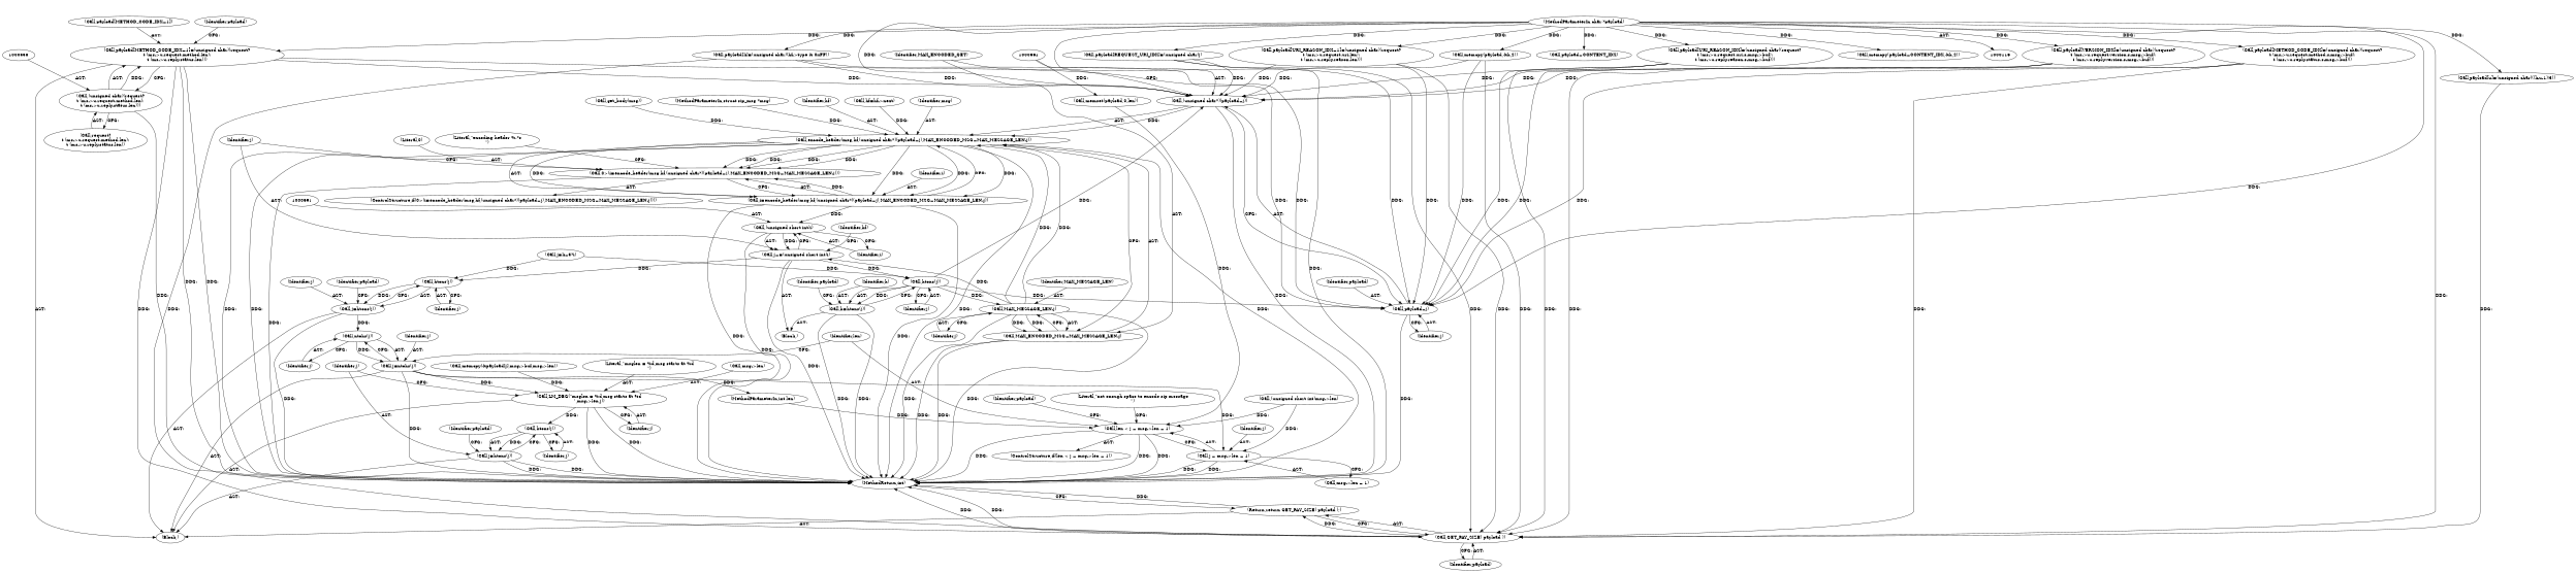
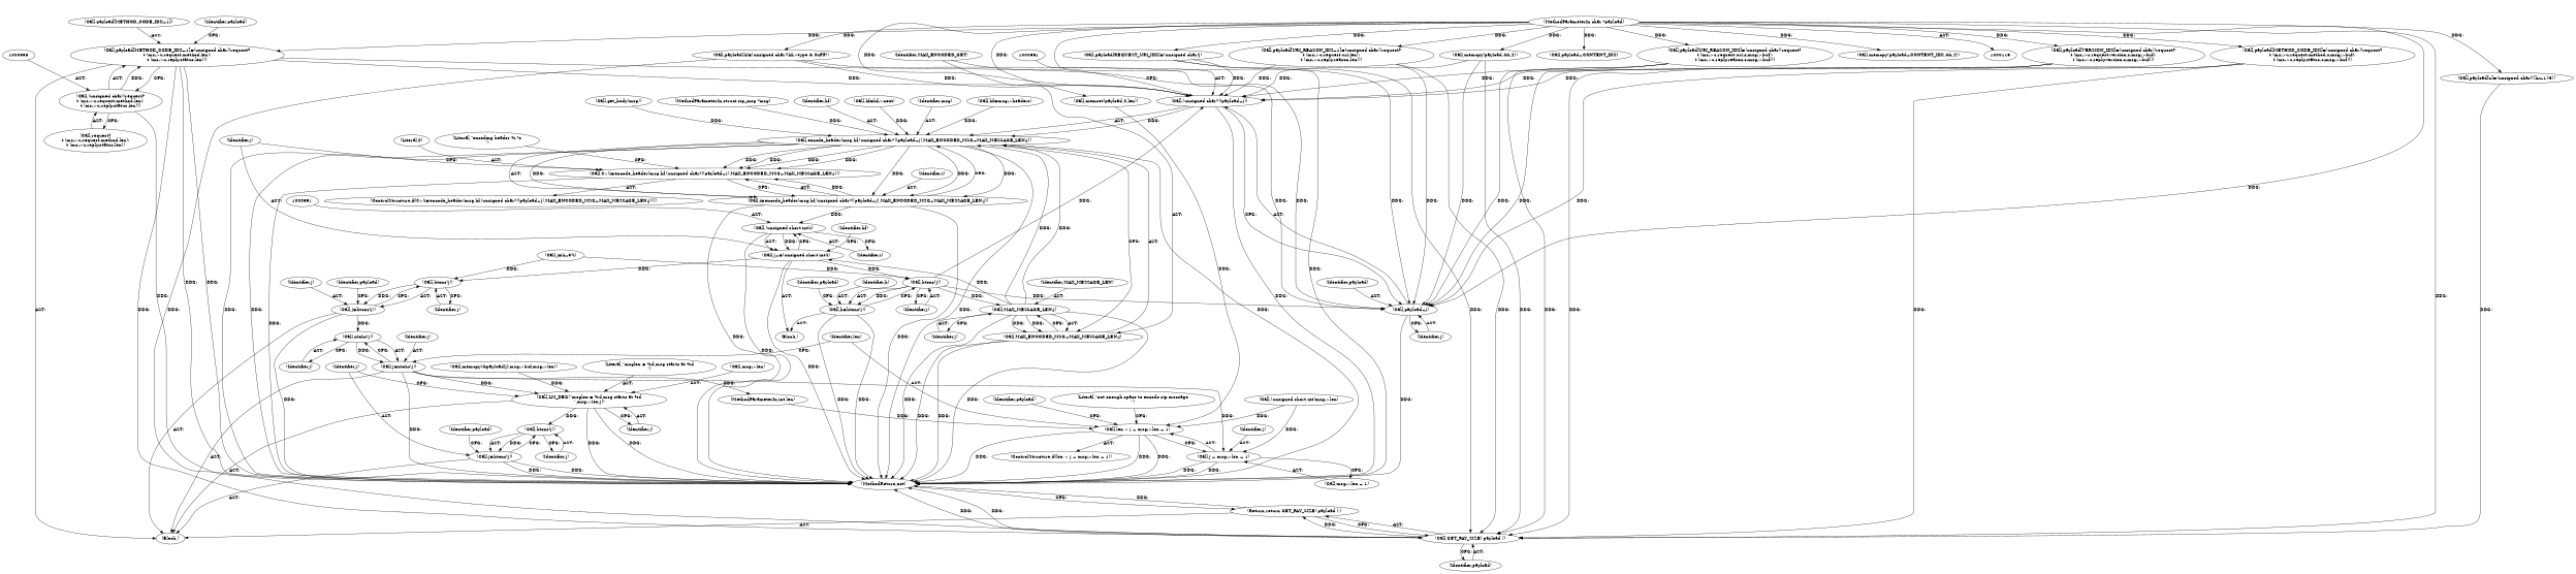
  digraph {
    n1 [label="(Call,payload[METHOD_CODE_IDX+1]=(unsigned char)(request?\n\t (ms->u.request.method.len):\n\t (ms->u.reply.status.len)))"]
    n2 [label="(Call,(unsigned char)(request?\n\t (ms->u.request.method.len):\n\t (ms->u.reply.status.len)))"]
    n3 [label="(Call,(unsigned char*)(payload+j))"]
    n4 [label="(Call,payload+j)"]
    n5 [label="(Call,GET_PAY_SIZE( payload ))"]
    n6 [label="(Block,)"]
-   n7 [label="(MethodReturn,int)"]
+   n7 [label="(MethodReturn,not)"]
    n8 [label="(Call,request?\n\t (ms->u.request.method.len):\n\t (ms->u.reply.status.len))"]
    n9 [label="(Call,encode_header(msg,hf,(unsigned char*)(payload+j),MAX_ENCODED_MSG+MAX_MESSAGE_LEN-j))"]
    n10 [label="(Identifier,j)"]
    n11 [label="(Return,return GET_PAY_SIZE( payload );)"]
    n12 [label="(Identifier,payload)"]
    n13 [label="(MethodParameterIn,char *payload)"]
    n14 [label="(Call,payload+CONTENT_IDX)"]
    n15 [label="(Call,memcpy(payload,&h,2))"]
    n16 [label="(Call,payload[VERSION_IDX]=(unsigned char)(request?\n\t (ms->u.request.version.s-msg->buf):\n\t (ms->u.reply.version.s-msg->buf)))"]
    n17 [label="(Call,payload[k]=(unsigned char)(hf->type & 0xFF))"]
    n18 [label="(Call,memset(payload,0,len))"]
    n19 [label="(Call,payload[u]=(unsigned char)((k-u-1)/3))"]
    n20 [label="(Call,memcpy(payload+CONTENT_IDX,&h,2))"]
    n21 [label="(Call,payload[URI_REASON_IDX+1]=(unsigned char)(request?\n\t (ms->u.request.uri.len):\n\t (ms->u.reply.reason.len)))"]
    n22 [label="(Call,payload[METHOD_CODE_IDX]=(unsigned char)(request?\n\t (ms->u.request.method.s-msg->buf):\n\t (ms->u.reply.status.s-msg->buf)))"]
    n23 [label="(Call,payload[URI_REASON_IDX]=(unsigned char)(request?\n\t (ms->u.request.uri.s-msg->buf):\n\t (ms->u.reply.reason.s-msg->buf)))"]
    n24 [label="(Call,payload[REQUEST_URI_IDX]=(unsigned char)j)"]
    1000116
    n26 [label="(Call,len < j + msg->len + 1)"]
    n27 [label="(Call,0>(i=encode_header(msg,hf,(unsigned char*)(payload+j),MAX_ENCODED_MSG+MAX_MESSAGE_LEN-j)))"]
    n28 [label="(Call,i=encode_header(msg,hf,(unsigned char*)(payload+j),MAX_ENCODED_MSG+MAX_MESSAGE_LEN-j))"]
    n29 [label="(Call,MAX_ENCODED_MSG+MAX_MESSAGE_LEN-j)"]
    n30 [label="(ControlStructure,if(0>(i=encode_header(msg,hf,(unsigned char*)(payload+j),MAX_ENCODED_MSG+MAX_MESSAGE_LEN-j))))"]
    n31 [label="(Call,(unsigned short int)i)"]
    n32 [label="(Call,MAX_MESSAGE_LEN-j)"]
    n33 [label="(Call,j+=(unsigned short int)i)"]
    n34 [label="(Identifier,i)"]
    n35 [label="(Call,htons(j))"]
    n36 [label="(Call,htons(j))"]
    n37 [label="(Block,)"]
    n38 [label="(Call,h=htons(j))"]
    n39 [label="(Identifier,j)"]
    n40 [label="(Call,j=htons(j))"]
    n41 [label="(Identifier,j)"]
    n42 [label="(Identifier,j)"]
    n43 [label="(Call,ntohs(j))"]
    n44 [label="(Call,j=ntohs(j))"]
    n45 [label="(Identifier,j)"]
    n46 [label="(Call,j + msg->len + 1)"]
    n47 [label="(Call,LM_DBG(\"msglen = %d,msg starts at %d\n\",msg->len,j))"]
    n48 [label="(MethodParameterIn,int len)"]
    n49 [label="(ControlStructure,if(len < j + msg->len + 1))"]
    n50 [label="(Call,msg->len + 1)"]
    n51 [label="(Call,htons(j))"]
    n52 [label="(Identifier,j)"]
    n53 [label="(Call,j=htons(j))"]
    n54 [label="(Identifier,j)"]
    n55 [label="(Identifier,msg)"]
+   n56 [label="(Call,hf=msg->headers)"]
    n57 [label="(Call,get_body(msg))"]
    n58 [label="(Identifier,i)"]
    n59 [label="(Literal,0)"]
    n60 [label="(Call,memcpy(&payload[j],msg->buf,msg->len))"]
    n61 [label="(Identifier,h)"]
    n62 [label="(MethodParameterIn,struct sip_msg *msg)"]
    n63 [label="(Identifier,payload)"]
    n64 [label="(Identifier,len)"]
    n65 [label="(Identifier,payload)"]
    n66 [label="(Literal,\"msglen = %d,msg starts at %d\n\")"]
    n67 [label="(Literal,\"not enough space to encode sip message\n\")"]
    n68 [label="(Identifier,MAX_MESSAGE_LEN)"]
    n69 [label="(Literal,\"encoding header %.*s\n\")"]
    n70 [label="(Call,msg->len)"]
    n71 [label="(Identifier,j)"]
    n72 [label="(Call,(unsigned short int)msg->len)"]
    n73 [label="(Identifier,MAX_ENCODED_GET)"]
    n74 [label="(Identifier,payload)"]
    n75 [label="(Identifier,j)"]
    n76 [label="(Identifier,payload)"]
    n77 [label="(Identifier,hf)"]
    n78 [label="(Call,j=k+3*i)"]
    n79 [label="(Call,payload[METHOD_CODE_IDX+1])"]
    n80 [label="(Identifier,j)"]
    n81 [label="(Identifier,payload)"]
    n82 [label="(Identifier,hf)"]
    n83 [label="(Call,hf=hf->next)"]
    n84 [label="(Identifier,j)"]
    n85 [label="(Identifier,j)"]
    n86 [label="(Identifier,payload)"]
    1000338
    1000661
    1000691
    n1 -> n2 [label="CFG: "]
    n1 -> n3 [label="DDG: "]
    n1 -> n4 [label="DDG: "]
    n1 -> n5 [label="DDG: "]
    n1 -> n6 [label="AST: "]
    n1 -> n7 [label="DDG: "]
    n1 -> n7 [label="DDG: "]
    n2 -> n1 [label="AST: "]
    n2 -> n1 [label="DDG: "]
    n2 -> n7 [label="DDG: "]
    n2 -> n8 [label="CFG: "]
    n3 -> n4 [label="CFG: "]
    n3 -> n7 [label="DDG: "]
    n3 -> n9 [label="AST: "]
    n3 -> n9 [label="DDG: "]
    n4 -> n3 [label="AST: "]
    n4 -> n7 [label="DDG: "]
    n4 -> n10 [label="CFG: "]
    n5 -> n7 [label="DDG: "]
    n5 -> n7 [label="DDG: "]
    n5 -> n11 [label="AST: "]
    n5 -> n11 [label="DDG: "]
    n5 -> n12 [label="CFG: "]
    n7 -> n11 [label="CFG: "]
    n8 -> n2 [label="AST: "]
    n9 -> n7 [label="DDG: "]
    n9 -> n7 [label="DDG: "]
    n9 -> n7 [label="DDG: "]
    n9 -> n7 [label="DDG: "]
    n9 -> n27 [label="DDG: "]
    n9 -> n27 [label="DDG: "]
    n9 -> n27 [label="DDG: "]
    n9 -> n27 [label="DDG: "]
    n9 -> n28 [label="AST: "]
    n9 -> n28 [label="DDG: "]
    n9 -> n28 [label="DDG: "]
    n9 -> n28 [label="DDG: "]
    n9 -> n28 [label="DDG: "]
    n9 -> n29 [label="CFG: "]
    n10 -> n4 [label="AST: "]
    n11 -> n5 [label="CFG: "]
    n11 -> n6 [label="AST: "]
    n11 -> n7 [label="DDG: "]
    n12 -> n5 [label="AST: "]
    n13 -> n1 [label="DDG: "]
    n13 -> n3 [label="DDG: "]
    n13 -> n4 [label="DDG: "]
    n13 -> n5 [label="DDG: "]
    n13 -> n7 [label="DDG: "]
    n13 -> n14 [label="DDG: "]
    n13 -> n15 [label="DDG: "]
    n13 -> n16 [label="DDG: "]
    n13 -> n17 [label="DDG: "]
-   1000661 -> n18 [label="DDG: "]
+   n13 -> n18 [label="DDG: "]
    n13 -> n19 [label="DDG: "]
    n13 -> n20 [label="DDG: "]
    n13 -> n21 [label="DDG: "]
    n13 -> n22 [label="DDG: "]
    n13 -> n23 [label="DDG: "]
    n13 -> n24 [label="DDG: "]
    n13 -> 1000116 [label="AST: "]
    n15 -> n3 [label="DDG: "]
    n15 -> n4 [label="DDG: "]
    n15 -> n5 [label="DDG: "]
    n16 -> n3 [label="DDG: "]
    n16 -> n4 [label="DDG: "]
    n16 -> n5 [label="DDG: "]
    n17 -> n3 [label="DDG: "]
    n17 -> n4 [label="DDG: "]
    n17 -> n5 [label="DDG: "]
    n18 -> n26 [label="DDG: "]
    n19 -> n5 [label="DDG: "]
    n21 -> n3 [label="DDG: "]
    n21 -> n4 [label="DDG: "]
    n21 -> n5 [label="DDG: "]
    n22 -> n3 [label="DDG: "]
    n22 -> n4 [label="DDG: "]
    n22 -> n5 [label="DDG: "]
    n23 -> n3 [label="DDG: "]
    n23 -> n4 [label="DDG: "]
    n23 -> n5 [label="DDG: "]
    n24 -> n3 [label="DDG: "]
    n24 -> n4 [label="DDG: "]
    n24 -> n5 [label="DDG: "]
    n26 -> n7 [label="DDG: "]
    n26 -> n7 [label="DDG: "]
    n26 -> n7 [label="DDG: "]
    n26 -> n46 [label="CFG: "]
    n26 -> n49 [label="AST: "]
    n27 -> n7 [label="DDG: "]
    n27 -> n28 [label="CFG: "]
    n27 -> n30 [label="AST: "]
    n28 -> n7 [label="DDG: "]
    n28 -> n7 [label="DDG: "]
    n28 -> n9 [label="CFG: "]
    n28 -> n27 [label="AST: "]
    n28 -> n27 [label="DDG: "]
    n28 -> n31 [label="DDG: "]
    n29 -> n7 [label="DDG: "]
    n29 -> n7 [label="DDG: "]
    n29 -> n9 [label="AST: "]
    n29 -> n32 [label="CFG: "]
    n31 -> n7 [label="DDG: "]
    n31 -> n33 [label="AST: "]
    n31 -> n33 [label="DDG: "]
    n31 -> n34 [label="CFG: "]
    n32 -> n7 [label="DDG: "]
    n32 -> n7 [label="DDG: "]
    n32 -> n9 [label="DDG: "]
    n32 -> n9 [label="DDG: "]
    n32 -> n29 [label="AST: "]
    n32 -> n29 [label="DDG: "]
    n32 -> n29 [label="DDG: "]
    n32 -> n33 [label="DDG: "]
    n32 -> n42 [label="CFG: "]
    n33 -> n7 [label="DDG: "]
    n33 -> n31 [label="CFG: "]
    n33 -> n35 [label="DDG: "]
    n33 -> n36 [label="DDG: "]
    n33 -> n37 [label="AST: "]
    n34 -> n31 [label="AST: "]
    n35 -> n3 [label="DDG: "]
    n35 -> n4 [label="DDG: "]
    n35 -> n32 [label="DDG: "]
    n35 -> n38 [label="AST: "]
    n35 -> n38 [label="DDG: "]
    n35 -> n39 [label="CFG: "]
    n36 -> n40 [label="AST: "]
    n36 -> n40 [label="DDG: "]
    n36 -> n41 [label="CFG: "]
    n38 -> n7 [label="DDG: "]
    n38 -> n7 [label="DDG: "]
    n38 -> n35 [label="CFG: "]
    n38 -> n37 [label="AST: "]
    n39 -> n35 [label="AST: "]
    n40 -> n6 [label="AST: "]
    n40 -> n7 [label="DDG: "]
    n40 -> n36 [label="CFG: "]
    n40 -> n43 [label="DDG: "]
    n41 -> n36 [label="AST: "]
    n42 -> n32 [label="AST: "]
    n43 -> n44 [label="AST: "]
    n43 -> n44 [label="DDG: "]
    n43 -> n45 [label="CFG: "]
    n44 -> n6 [label="AST: "]
    n44 -> n7 [label="DDG: "]
    n44 -> n43 [label="CFG: "]
    n44 -> n46 [label="DDG: "]
    n44 -> n47 [label="DDG: "]
    n44 -> n48 [label="DDG: "]
    n45 -> n43 [label="AST: "]
    n46 -> n7 [label="DDG: "]
    n46 -> n7 [label="DDG: "]
    n46 -> n26 [label="AST: "]
    n46 -> n50 [label="CFG: "]
    n47 -> n6 [label="AST: "]
    n47 -> n7 [label="DDG: "]
    n47 -> n7 [label="DDG: "]
    n47 -> n51 [label="DDG: "]
    n47 -> n52 [label="CFG: "]
    n48 -> n26 [label="DDG: "]
    n50 -> n46 [label="AST: "]
    n51 -> n53 [label="AST: "]
    n51 -> n53 [label="DDG: "]
    n51 -> n54 [label="CFG: "]
    n52 -> n47 [label="AST: "]
    n53 -> n6 [label="AST: "]
    n53 -> n7 [label="DDG: "]
    n53 -> n7 [label="DDG: "]
    n53 -> n51 [label="CFG: "]
    n54 -> n51 [label="AST: "]
    n55 -> n9 [label="AST: "]
+   n56 -> n9 [label="DDG: "]
    n57 -> n9 [label="DDG: "]
    n58 -> n28 [label="AST: "]
    n59 -> n27 [label="AST: "]
    n60 -> n47 [label="DDG: "]
    n61 -> n38 [label="AST: "]
    n62 -> n9 [label="DDG: "]
    n63 -> n38 [label="CFG: "]
    n64 -> n26 [label="AST: "]
    n64 -> n44 [label="CFG: "]
    n65 -> n1 [label="CFG: "]
    n66 -> n47 [label="AST: "]
    n67 -> n26 [label="CFG: "]
    n68 -> n32 [label="AST: "]
    n69 -> n27 [label="CFG: "]
    n70 -> n47 [label="AST: "]
    n71 -> n46 [label="AST: "]
    n72 -> n26 [label="DDG: "]
    n72 -> n46 [label="DDG: "]
    n73 -> n3 [label="CFG: "]
    n73 -> n29 [label="AST: "]
    n74 -> n40 [label="CFG: "]
    n75 -> n27 [label="CFG: "]
    n75 -> n33 [label="AST: "]
    n76 -> n53 [label="CFG: "]
    n77 -> n9 [label="AST: "]
    n78 -> n35 [label="DDG: "]
    n78 -> n36 [label="DDG: "]
    n79 -> n1 [label="AST: "]
    n80 -> n47 [label="CFG: "]
    n80 -> n53 [label="AST: "]
    n81 -> n4 [label="AST: "]
    n82 -> n33 [label="CFG: "]
    n83 -> n9 [label="DDG: "]
    n84 -> n44 [label="AST: "]
    n85 -> n40 [label="AST: "]
    n86 -> n26 [label="CFG: "]
    1000338 -> n2 [label="AST: "]
    1000661 -> n3 [label="AST: "]
    1000691 -> n31 [label="AST: "]
  }
